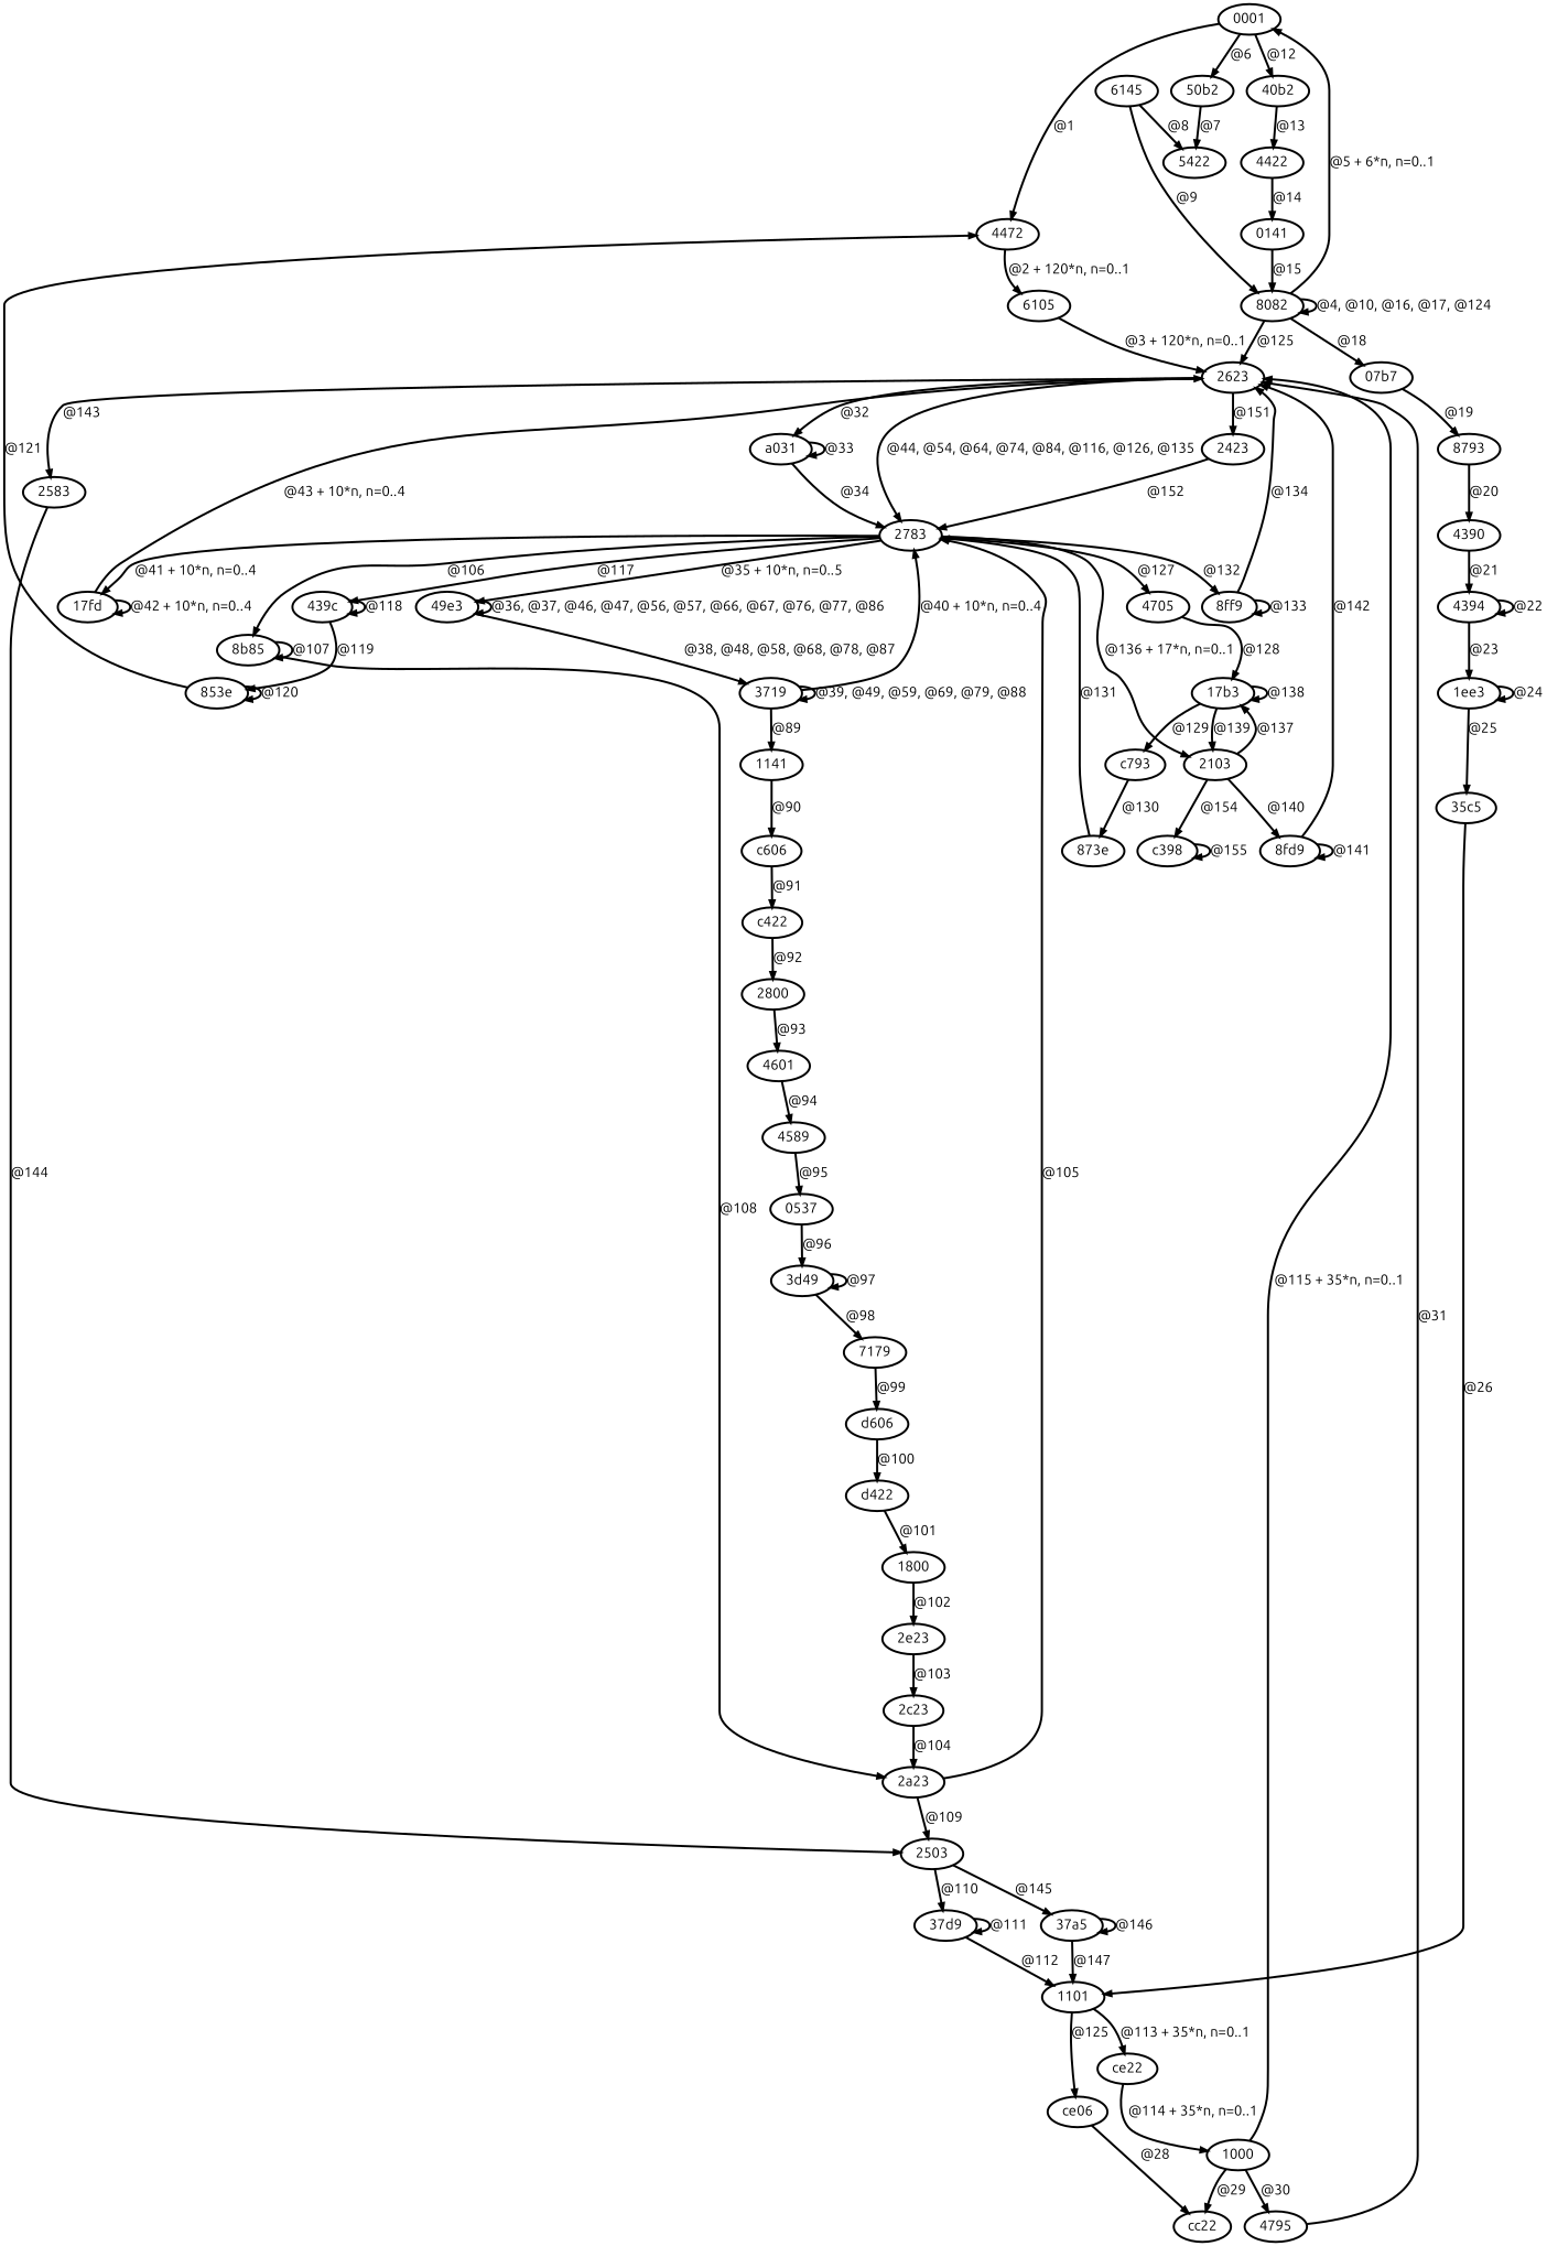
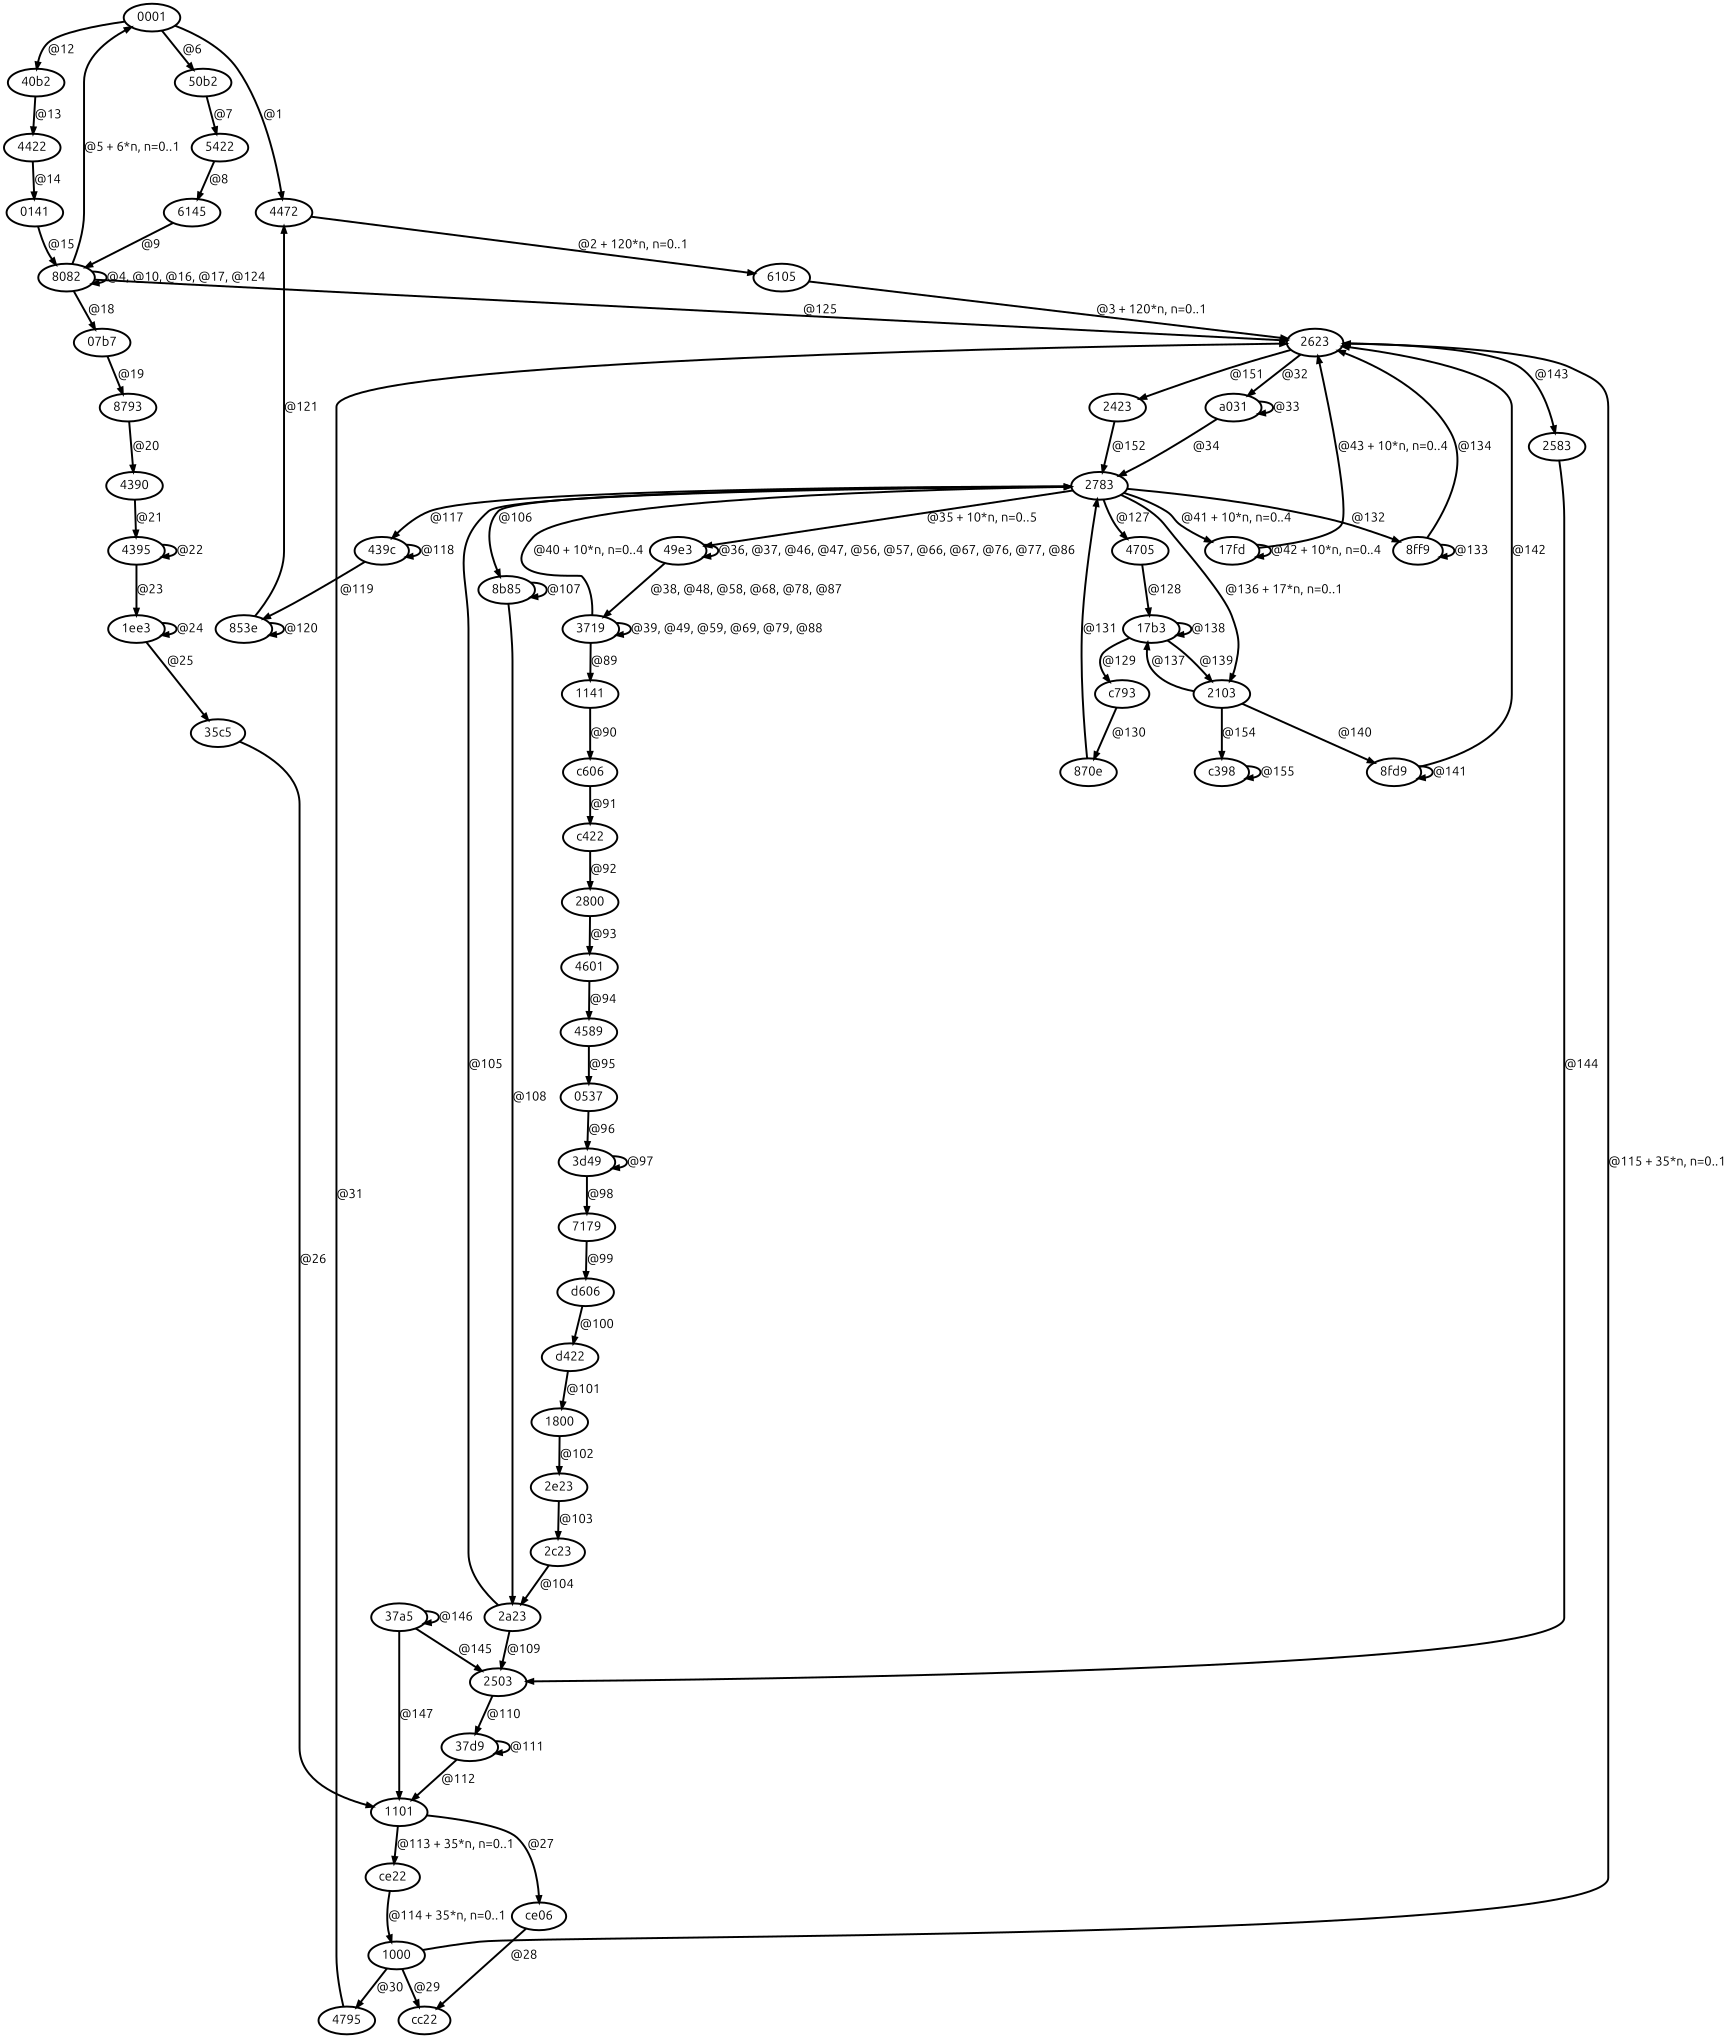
  digraph {
    fontname=Ubuntu
    node [fontname=Ubuntu fontsize=20 penwidth=3 shape=oval style=rounded]
    edge [arrowsize=1 color=black fontname=Ubuntu fontsize=20 penwidth=3 style=bold]
    0001
    4472
    "50b2"
    "40b2"
    6105
    5422
    4422
    2623
    8082
    "07b7"
    8793
    a031
    2783
    2583
    2423
    6145
    0141
    4390
-   4394
+   4394 [label=4395]
    "1ee3"
    "35c5"
    1101
    ce06
    ce22
    cc22
    1000
    4795
    "49e3"
    "17fd"
    "8b85"
    "439c"
    4705
    "8ff9"
    n34 [label=2103]
    2503
    3719
    "2a23"
    "853e"
    "17b3"
    "8fd9"
    c398
    1141
    c606
    c422
    n45 [label=2800]
    4601
    4589
    0537
    n49 [label="3d49"]
    7179
    d606
    d422
    1800
    "2e23"
    "2c23"
    "37d9"
    "37a5"
    c793
-   "873e"
+   "873e" [label="870e"]
    0001 -> 4472 [label="@1"]
    0001 -> "50b2" [label="@6"]
    0001 -> "40b2" [label="@12"]
    4472 -> 6105 [label="@2 + 120*n, n=0..1"]
    "50b2" -> 5422 [label="@7"]
    "40b2" -> 4422 [label="@13"]
    6105 -> 2623 [label="@3 + 120*n, n=0..1"]
-   6145 -> 5422 [label="@8"]
+   5422 -> 6145 [label="@8"]
    4422 -> 0141 [label="@14"]
    2623 -> a031 [label="@32"]
-   2623 -> 2783 [label="@44, @54, @64, @74, @84, @116, @126, @135"]
    2623 -> 2583 [label="@143"]
    2623 -> 2423 [label="@151"]
    8082 -> 0001 [label="@5 + 6*n, n=0..1"]
    8082 -> 2623 [label="@125"]
    8082 -> 8082 [label="@4, @10, @16, @17, @124"]
    8082 -> "07b7" [label="@18"]
    "07b7" -> 8793 [label="@19"]
    8793 -> 4390 [label="@20"]
    a031 -> a031 [label="@33"]
    a031 -> 2783 [label="@34"]
    2783 -> "49e3" [label="@35 + 10*n, n=0..5"]
    2783 -> "17fd" [label="@41 + 10*n, n=0..4"]
    2783 -> "8b85" [label="@106"]
    2783 -> "439c" [label="@117"]
    2783 -> 4705 [label="@127"]
    2783 -> "8ff9" [label="@132"]
    2783 -> n34 [label="@136 + 17*n, n=0..1"]
    2583 -> 2503 [label="@144"]
    2423 -> 2783 [label="@152"]
    6145 -> 8082 [label="@9"]
    0141 -> 8082 [label="@15"]
    4390 -> 4394 [label="@21"]
    4394 -> 4394 [label="@22"]
    4394 -> "1ee3" [label="@23"]
    "1ee3" -> "1ee3" [label="@24"]
    "1ee3" -> "35c5" [label="@25"]
    "35c5" -> 1101 [label="@26"]
-   1101 -> ce06 [label="@125"]
+   1101 -> ce06 [label="@27"]
    1101 -> ce22 [label="@113 + 35*n, n=0..1"]
    ce06 -> cc22 [label="@28"]
    ce22 -> 1000 [label="@114 + 35*n, n=0..1"]
    1000 -> 2623 [label="@115 + 35*n, n=0..1"]
    1000 -> cc22 [label="@29"]
    1000 -> 4795 [label="@30"]
    4795 -> 2623 [label="@31"]
    "49e3" -> "49e3" [label="@36, @37, @46, @47, @56, @57, @66, @67, @76, @77, @86"]
    "49e3" -> 3719 [label="@38, @48, @58, @68, @78, @87"]
    "17fd" -> 2623 [label="@43 + 10*n, n=0..4"]
    "17fd" -> "17fd" [label="@42 + 10*n, n=0..4"]
    "8b85" -> "8b85" [label="@107"]
    "8b85" -> "2a23" [label="@108"]
    "439c" -> "439c" [label="@118"]
    "439c" -> "853e" [label="@119"]
    4705 -> "17b3" [label="@128"]
    "8ff9" -> 2623 [label="@134"]
    "8ff9" -> "8ff9" [label="@133"]
    n34 -> "17b3" [label="@137"]
    n34 -> "8fd9" [label="@140"]
    n34 -> c398 [label="@154"]
    2503 -> "37d9" [label="@110"]
-   2503 -> "37a5" [label="@145"]
+   "37a5" -> 2503 [label="@145"]
    3719 -> 2783 [label="@40 + 10*n, n=0..4"]
    3719 -> 3719 [label="@39, @49, @59, @69, @79, @88"]
    3719 -> 1141 [label="@89"]
    "2a23" -> 2783 [label="@105"]
    "2a23" -> 2503 [label="@109"]
    "853e" -> 4472 [label="@121"]
    "853e" -> "853e" [label="@120"]
    "17b3" -> n34 [label="@139"]
    "17b3" -> "17b3" [label="@138"]
    "17b3" -> c793 [label="@129"]
    "8fd9" -> 2623 [label="@142"]
    "8fd9" -> "8fd9" [label="@141"]
    c398 -> c398 [label="@155"]
    1141 -> c606 [label="@90"]
    c606 -> c422 [label="@91"]
    c422 -> n45 [label="@92"]
    n45 -> 4601 [label="@93"]
    4601 -> 4589 [label="@94"]
    4589 -> 0537 [label="@95"]
    0537 -> n49 [label="@96"]
    n49 -> n49 [label="@97"]
    n49 -> 7179 [label="@98"]
    7179 -> d606 [label="@99"]
    d606 -> d422 [label="@100"]
    d422 -> 1800 [label="@101"]
    1800 -> "2e23" [label="@102"]
    "2e23" -> "2c23" [label="@103"]
    "2c23" -> "2a23" [label="@104"]
    "37d9" -> 1101 [label="@112"]
    "37d9" -> "37d9" [label="@111"]
    "37a5" -> 1101 [label="@147"]
    "37a5" -> "37a5" [label="@146"]
    c793 -> "873e" [label="@130"]
    "873e" -> 2783 [label="@131"]
  }
